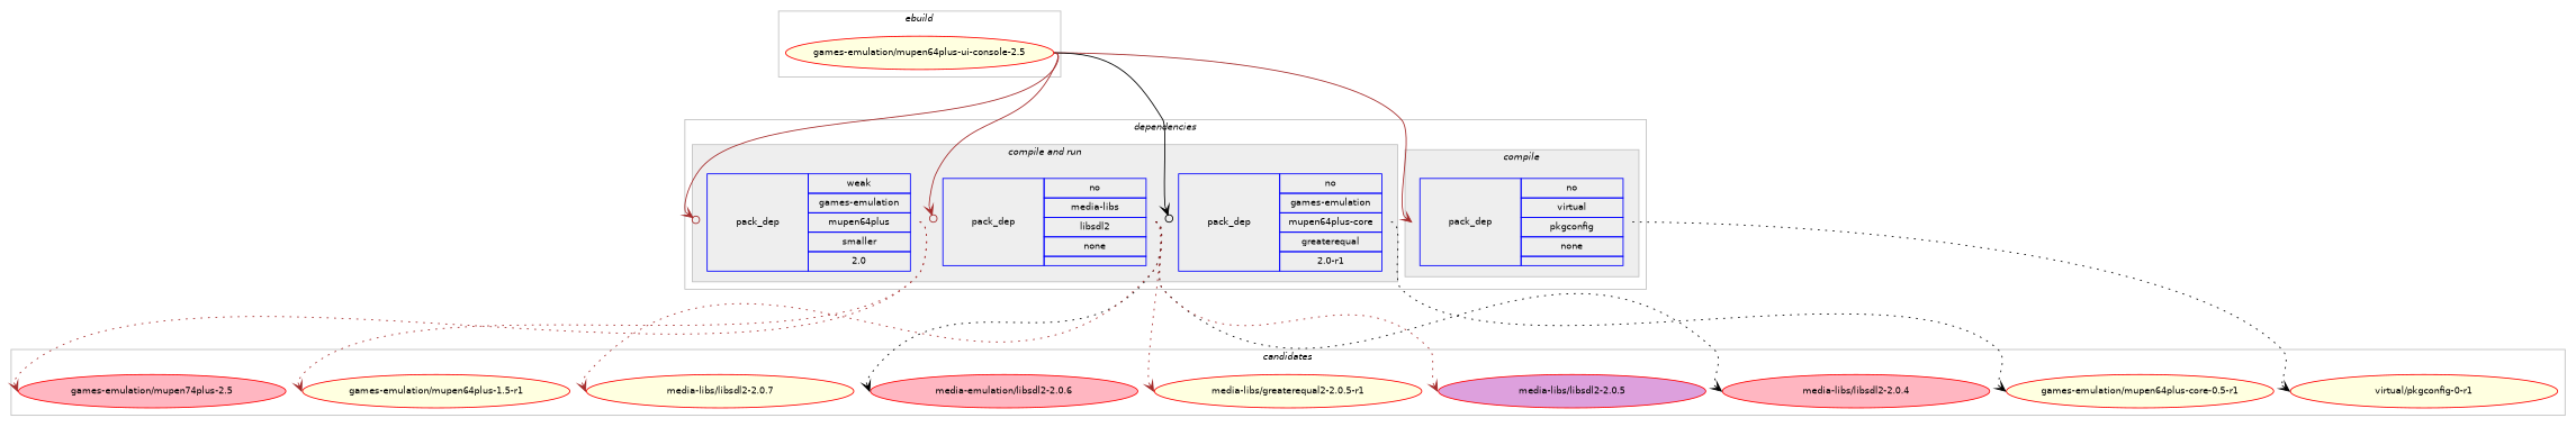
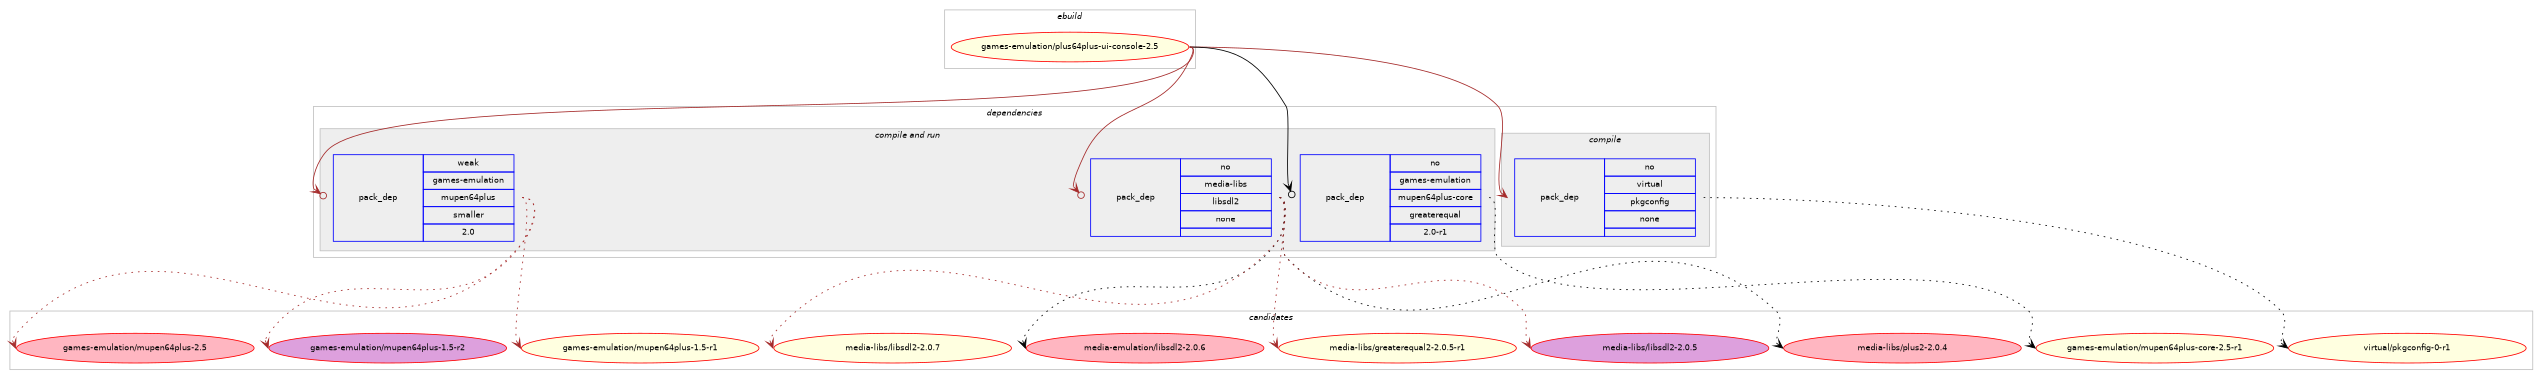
  digraph {
    compound=true
    concentrate=true
    fontname=Helvetica
    fontsize=10
    newrank=true
    rankdir=TB
    ranksep=1.5
    node [color=red fillcolor=lightyellow fontname=Helvetica fontsize=10 style=filled]
    edge [arrowhead=vee color=brown headport=w style=dotted tailport=e weight=100]
-   n1 [label="games-emulation/mupen64plus-ui-console-2.5" width=4]
+   n1 [label="games-emulation/plus64plus-ui-console-2.5" width=4]
    n2 [color=blue label=<<TABLE BORDER="0" CELLBORDER="1" CELLSPACING="0" CELLPADDING="4" WIDTH="220"><TR><TD ROWSPAN="6" CELLPADDING="30">pack_dep</TD></TR><TR><TD WIDTH="110">no</TD></TR><TR><TD>virtual</TD></TR><TR><TD>pkgconfig</TD></TR><TR><TD>none</TD></TR><TR><TD></TD></TR></TABLE>> shape=none fillcolor="" style=""]
    n3 [color=blue label=<<TABLE BORDER="0" CELLBORDER="1" CELLSPACING="0" CELLPADDING="4" WIDTH="220"><TR><TD ROWSPAN="6" CELLPADDING="30">pack_dep</TD></TR><TR><TD WIDTH="110">no</TD></TR><TR><TD>games-emulation</TD></TR><TR><TD>mupen64plus-core</TD></TR><TR><TD>greaterequal</TD></TR><TR><TD>2.0-r1</TD></TR></TABLE>> shape=none fillcolor="" style=""]
    n4 [color=blue label=<<TABLE BORDER="0" CELLBORDER="1" CELLSPACING="0" CELLPADDING="4" WIDTH="220"><TR><TD ROWSPAN="6" CELLPADDING="30">pack_dep</TD></TR><TR><TD WIDTH="110">no</TD></TR><TR><TD>media-libs</TD></TR><TR><TD>libsdl2</TD></TR><TR><TD>none</TD></TR><TR><TD></TD></TR></TABLE>> shape=none fillcolor="" style=""]
    n5 [color=blue label=<<TABLE BORDER="0" CELLBORDER="1" CELLSPACING="0" CELLPADDING="4" WIDTH="220"><TR><TD ROWSPAN="6" CELLPADDING="30">pack_dep</TD></TR><TR><TD WIDTH="110">weak</TD></TR><TR><TD>games-emulation</TD></TR><TR><TD>mupen64plus</TD></TR><TR><TD>smaller</TD></TR><TR><TD>2.0</TD></TR></TABLE>> shape=none fillcolor="" style=""]
    n6 [label="virtual/pkgconfig-0-r1" width=4]
-   n7 [label="games-emulation/mupen64plus-core-0.5-r1" width=4]
-   n8 [fillcolor=lightpink label="media-libs/libsdl2-2.0.4" width=4]
+   n7 [label="games-emulation/mupen64plus-core-2.5-r1" width=4]
+   n8 [fillcolor=lightpink label="media-libs/plus2-2.0.4" width=4]
    n9 [fillcolor=plum label="media-libs/libsdl2-2.0.5" width=4]
    n10 [label="media-libs/greaterequal2-2.0.5-r1" width=4]
    n11 [fillcolor=lightpink label="media-emulation/libsdl2-2.0.6" width=4]
    n12 [label="media-libs/libsdl2-2.0.7" width=4]
    n13 [label="games-emulation/mupen64plus-1.5-r1" width=4]
-   n15 [fillcolor=lightpink label="games-emulation/mupen74plus-2.5" width=4]
+   n14 [fillcolor=plum label="games-emulation/mupen64plus-1.5-r2" width=4]
+   n15 [fillcolor=lightpink label="games-emulation/mupen64plus-2.5" width=4]
    subgraph cluster_1 {
      color=gray
      label=<<i>ebuild</i>>
      rank=same
      n1
    }
    subgraph cluster_2 {
      color=gray
      label=<<i>dependencies</i>>
      subgraph cluster_3 {
        color=gray
        fillcolor="#eeeeee"
        label=<<i>compile</i>>
        style=filled
        subgraph sub_4 {
          color=gray
          fillcolor="#eeeeee"
          label=<<i>compile</i>>
          style=filled
          n2
        }
      }
      subgraph cluster_5 {
        color=gray
        fillcolor="#eeeeee"
        label=<<i>compile and run</i>>
        style=filled
        subgraph sub_6 {
          color=gray
          fillcolor="#eeeeee"
          label=<<i>compile and run</i>>
          style=filled
          n3
        }
        subgraph sub_7 {
          color=gray
          fillcolor="#eeeeee"
          label=<<i>compile and run</i>>
          style=filled
          n4
        }
        subgraph sub_8 {
          color=gray
          fillcolor="#eeeeee"
          label=<<i>compile and run</i>>
          style=filled
          n5
        }
      }
      subgraph cluster_9 {
        color=gray
        fillcolor="#eeeeee"
        label=<<i>run</i>>
        style=filled
      }
    }
    subgraph cluster_10 {
      color=gray
      label=<<i>candidates</i>>
      rank=same
      subgraph sub_11 {
        color=black
        label=<<i>candidates</i>>
        nodesep=1
        rank=same
        n6
      }
      subgraph sub_12 {
        color=black
        label=<<i>candidates</i>>
        nodesep=1
        rank=same
        n7
      }
      subgraph sub_13 {
        color=black
        label=<<i>candidates</i>>
        nodesep=1
        rank=same
        n8
        n9
        n10
        n11
        n12
      }
      subgraph sub_14 {
        color=black
        label=<<i>candidates</i>>
        nodesep=1
        rank=same
        n13
+       n14
        n15
      }
    }
    n1 -> n2 [style=solid weight=20]
    n1 -> n3 [arrowhead=odotvee color=black style=solid weight=20]
    n1 -> n4 [arrowhead=odotvee style=solid weight=20]
    n1 -> n5 [arrowhead=odotvee style=solid weight=20]
    n2 -> n6 [color=black]
    n3 -> n7 [color=black]
    n4 -> n8 [color=black]
    n4 -> n9
    n4 -> n10
    n4 -> n11 [color=black]
    n4 -> n12
    n5 -> n13
+   n5 -> n14
    n5 -> n15
  }
